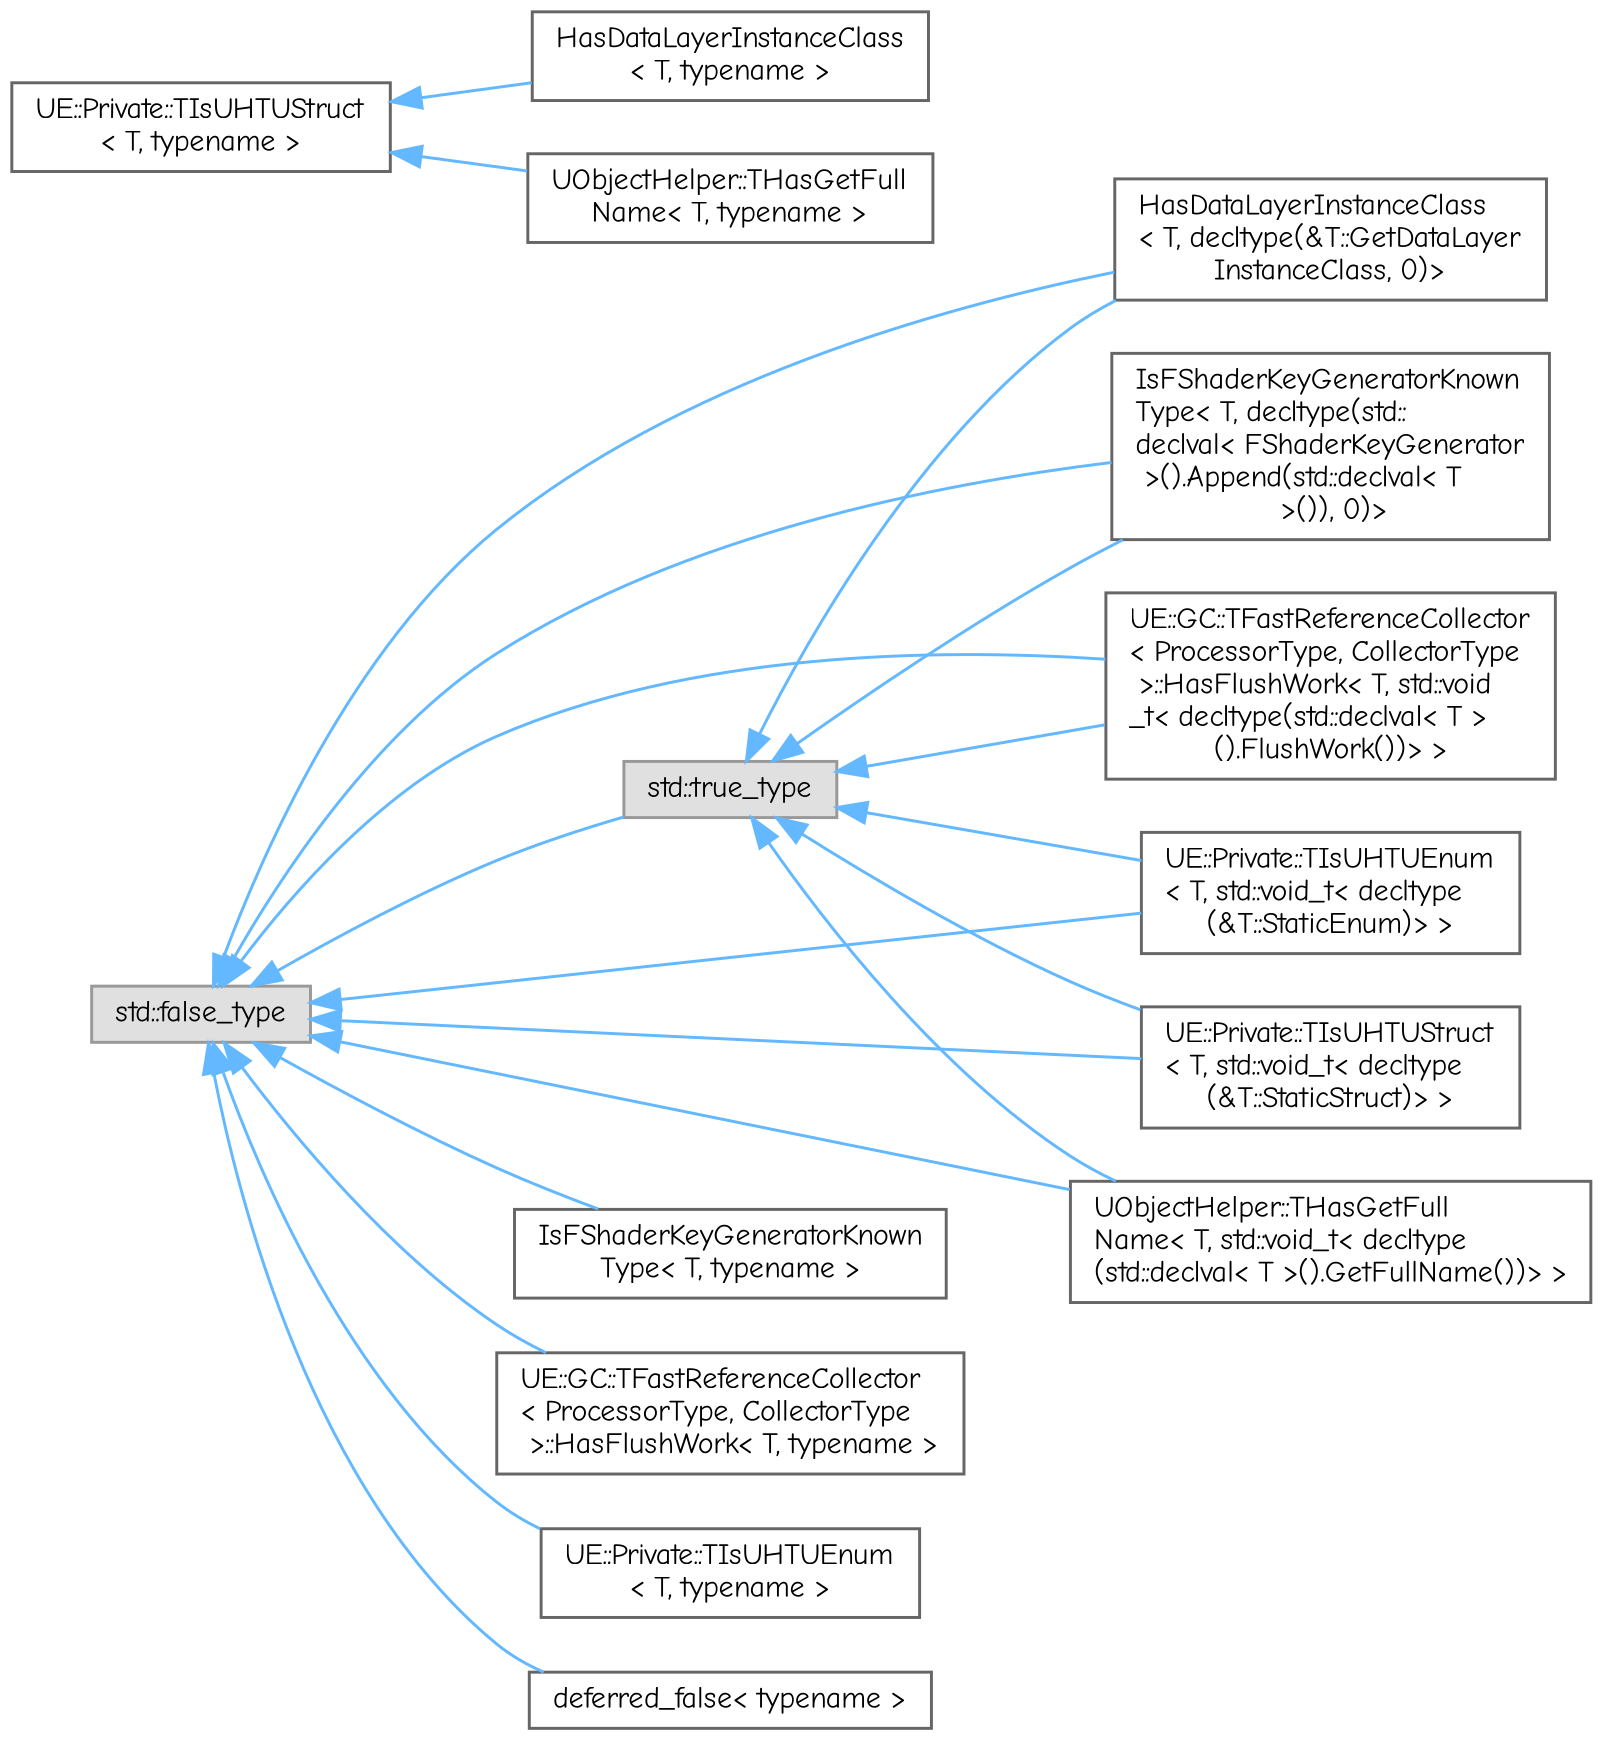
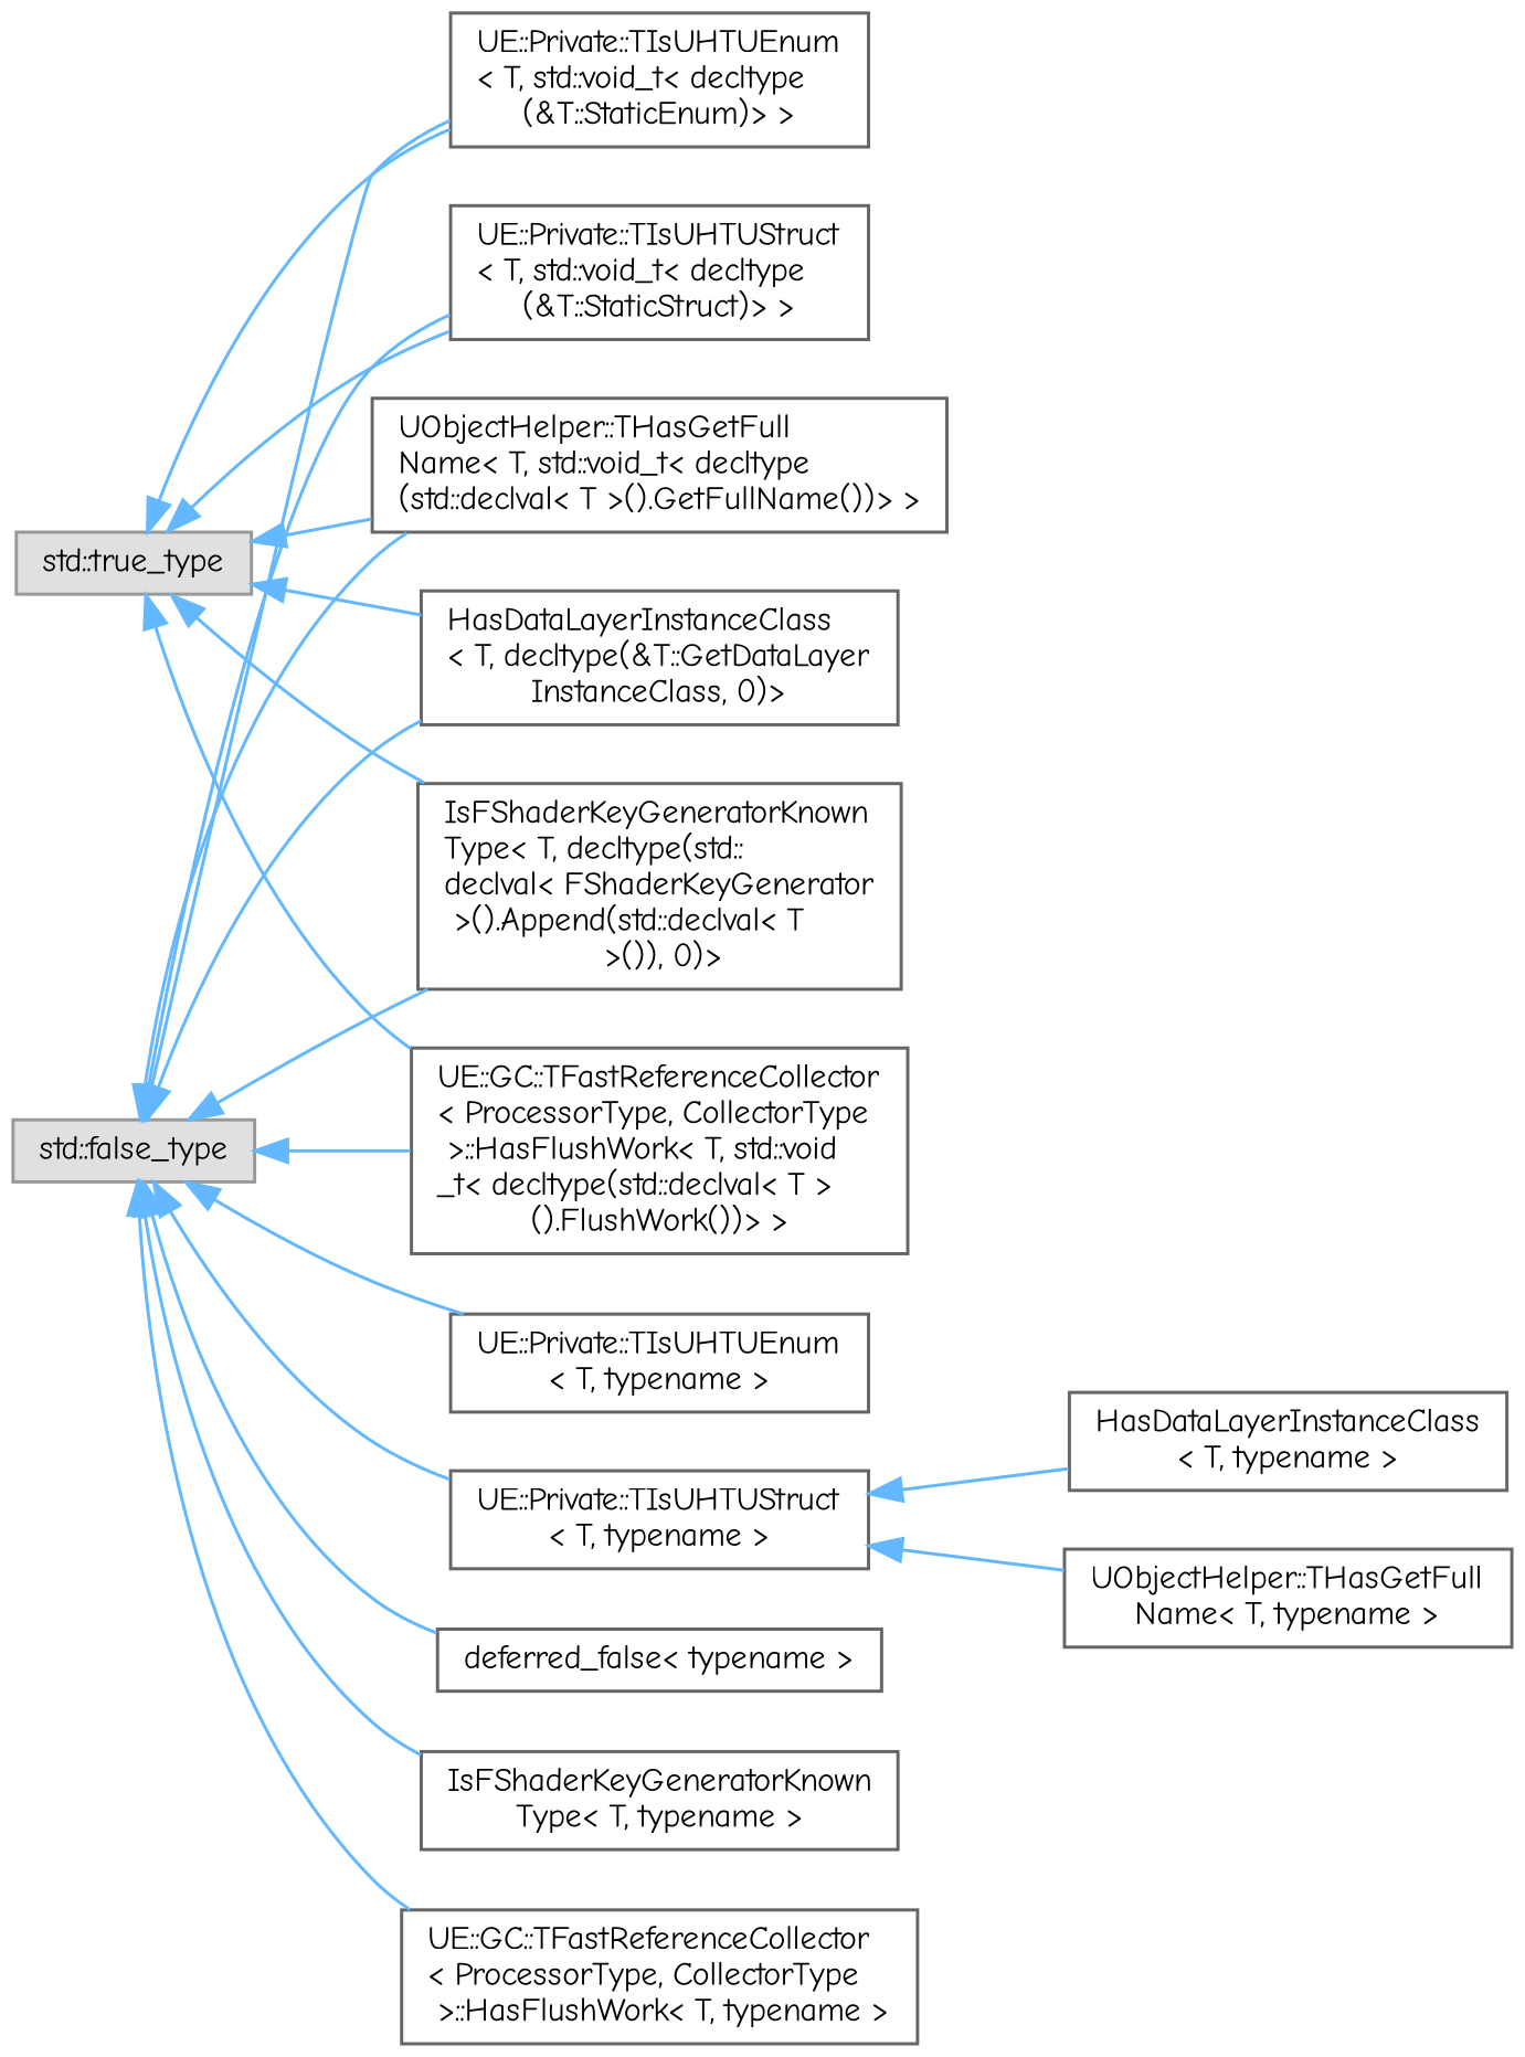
  digraph {
    fontname="Comic Neue"
    rankdir=LR
    node [color=grey40 fillcolor=white fontname="Comic Neue" fontsize=10 shape=box style=filled]
    edge [color=steelblue1 dir=back fontname="Comic Neue" fontsize=10 labelfontname=Helvetica labelfontsize=10 style=solid]
    n1 [color=grey60 fillcolor="#E0E0E0" height=0.2 label="std::false_type" width=0.4]
    n2 [height=0.2 label="HasDataLayerInstanceClass\l\< T, decltype(&T::GetDataLayer\lInstanceClass, 0)\>" width=0.4]
    n3 [height=0.2 label="IsFShaderKeyGeneratorKnown\lType\< T, decltype(std::\ldeclval\< FShaderKeyGenerator\l \>().Append(std::declval\< T\l \>()), 0)\>" width=0.4]
    n4 [height=0.2 label="UE::GC::TFastReferenceCollector\l\< ProcessorType, CollectorType\l \>::HasFlushWork\< T, std::void\l_t\< decltype(std::declval\< T \>\l().FlushWork())\> \>" width=0.4]
    n5 [height=0.2 label="UE::Private::TIsUHTUEnum\l\< T, std::void_t\< decltype\l(&T::StaticEnum)\> \>" width=0.4]
    n6 [height=0.2 label="UE::Private::TIsUHTUStruct\l\< T, std::void_t\< decltype\l(&T::StaticStruct)\> \>" width=0.4]
    n7 [height=0.2 label="UObjectHelper::THasGetFull\lName\< T, std::void_t\< decltype\l(std::declval\< T \>().GetFullName())\> \>" width=0.4]
    n8 [height=0.2 label="IsFShaderKeyGeneratorKnown\lType\< T, typename \>" width=0.4]
    n9 [height=0.2 label="UE::GC::TFastReferenceCollector\l\< ProcessorType, CollectorType\l \>::HasFlushWork\< T, typename \>" width=0.4]
    n10 [height=0.2 label="UE::Private::TIsUHTUEnum\l\< T, typename \>" width=0.4]
    n11 [height=0.2 label="UE::Private::TIsUHTUStruct\l\< T, typename \>" width=0.4]
    n12 [height=0.2 label="deferred_false\< typename \>" width=0.4]
    n13 [height=0.2 label="HasDataLayerInstanceClass\l\< T, typename \>" width=0.4]
    n14 [height=0.2 label="UObjectHelper::THasGetFull\lName\< T, typename \>" width=0.4]
    n15 [color=grey60 fillcolor="#E0E0E0" height=0.2 label="std::true_type" width=0.4]
    n1 -> n2
    n1 -> n3
    n1 -> n4
    n1 -> n5
    n1 -> n6
    n1 -> n7
    n1 -> n8
    n1 -> n9
    n1 -> n10
-   n1 -> n15
+   n1 -> n11
    n1 -> n12
    n11 -> n13
    n11 -> n14
    n15 -> n2
    n15 -> n3
    n15 -> n4
    n15 -> n5
    n15 -> n6
    n15 -> n7
  }
